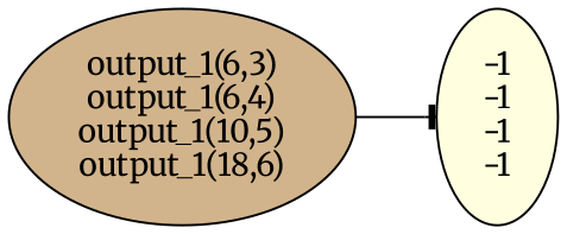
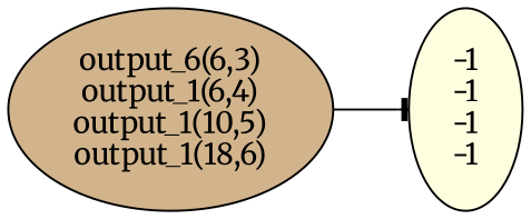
  digraph {
    rankdir=LR
    fontname=Merriweather
    node [style=filled fontname=Merriweather]
-   n1 [label="output_1(6,3)\noutput_1(6,4)\noutput_1(10,5)\noutput_1(18,6)\n" fillcolor=tan]
+   n1 [label="output_6(6,3)\noutput_1(6,4)\noutput_1(10,5)\noutput_1(18,6)\n" fillcolor=tan]
    n2 [label="-1\n-1\n-1\n-1\n" fillcolor=lightyellow]
    n1 -> n2 [arrowhead=tee fontname=Merriweather]
  }
